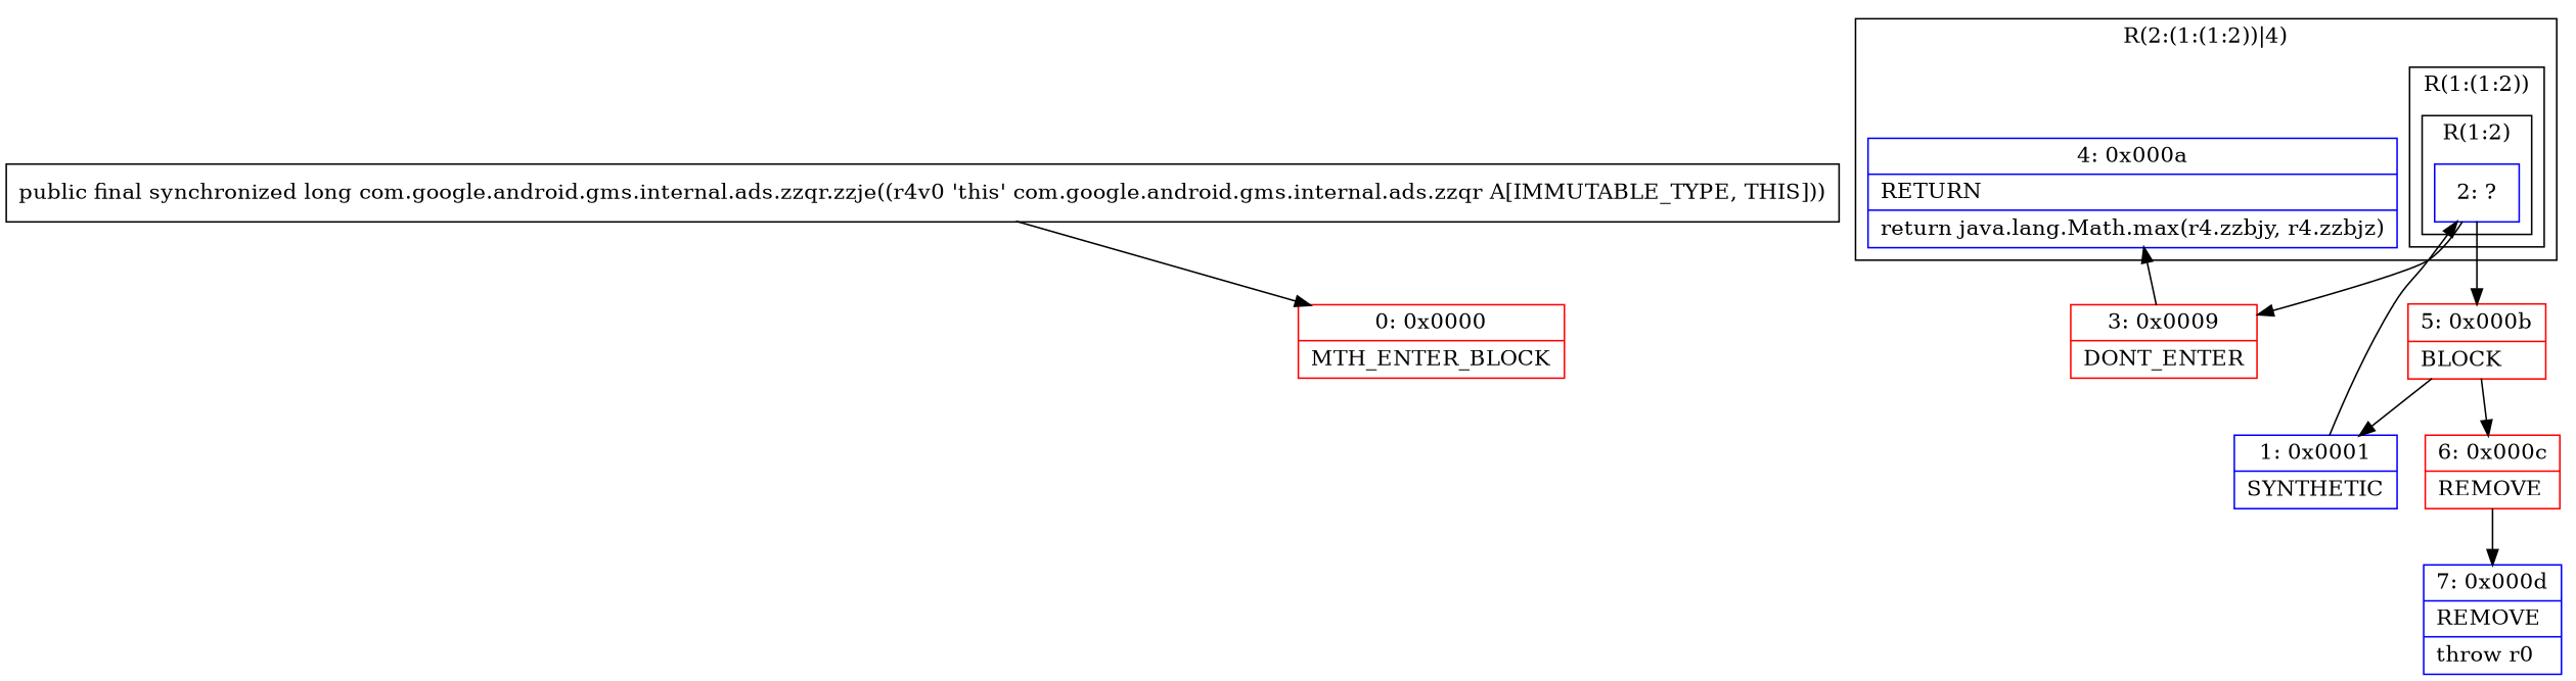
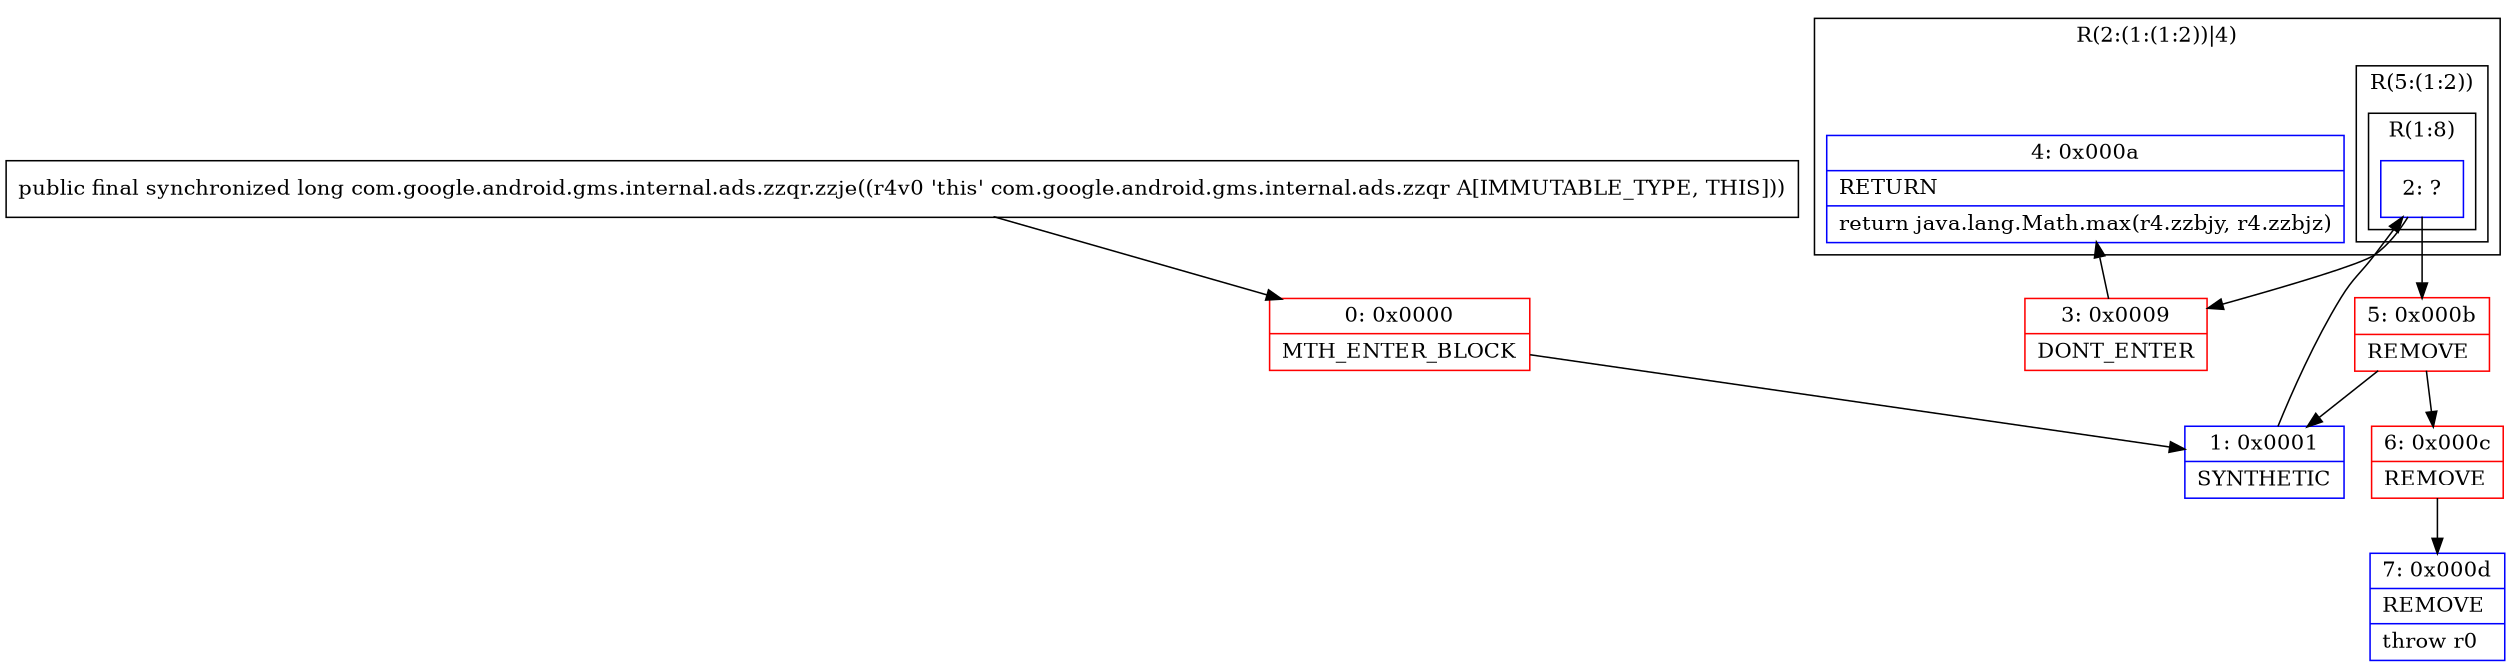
  digraph {
    node [color=blue shape=record]
    n1 [label="{2\:\ ?}"]
    n2 [label="{4\:\ 0x000a|RETURN\l|return java.lang.Math.max(r4.zzbjy, r4.zzbjz)\l}"]
    n3 [color=red label="{3\:\ 0x0009|DONT_ENTER\l}"]
-   n4 [color=red label="{5\:\ 0x000b|BLOCK\l}"]
+   n4 [color=red label="{5\:\ 0x000b|REMOVE\l}"]
    n5 [label="{1\:\ 0x0001|SYNTHETIC\l}"]
    n6 [color=red label="{6\:\ 0x000c|REMOVE\l}"]
    n7 [color=red label="{0\:\ 0x0000|MTH_ENTER_BLOCK\l}"]
    n8 [label="{7\:\ 0x000d|REMOVE\l|throw r0\l}"]
    n9 [label="{public final synchronized long com.google.android.gms.internal.ads.zzqr.zzje((r4v0 'this' com.google.android.gms.internal.ads.zzqr A[IMMUTABLE_TYPE, THIS])) }" color=""]
    subgraph cluster_1 {
      label="R(2:(1:(1:2))|4)"
      n2
      subgraph cluster_2 {
-       label="R(1:(1:2))"
+       label="R(5:(1:2))"
        subgraph cluster_3 {
-         label="R(1:2)"
+         label="R(1:8)"
          n1
        }
      }
    }
    n1 -> n3
    n1 -> n4
    n3 -> n2
    n4 -> n5
    n4 -> n6
    n5 -> n1
    n6 -> n8
+   n7 -> n5
    n9 -> n7
  }
